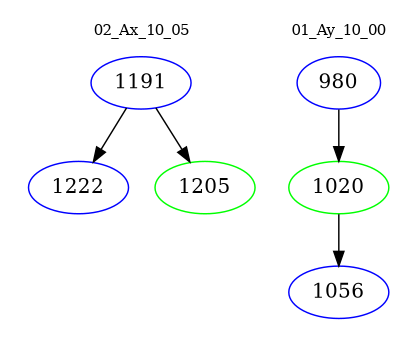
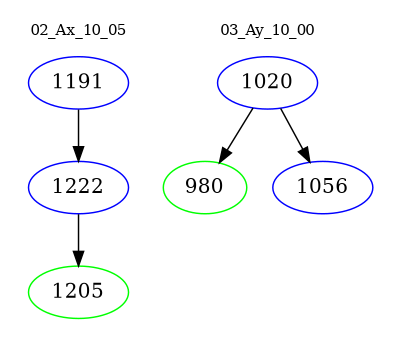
  digraph {
    node [color=blue]
    edge [color=black]
    n1 [label=1191]
    n2 [label=1222]
    n3 [color=green label=1205]
-   n4 [color=green label=1020]
-   n5 [label=980]
+   n4 [label=1020]
+   n5 [color=green label=980]
    n6 [label=1056]
    subgraph cluster_1 {
      color=white
      fontsize=10
      label="02_Ax_10_05"
      n1
      n2
      n3
    }
    subgraph cluster_2 {
      color=white
      fontsize=10
-     label="01_Ay_10_00"
+     label="03_Ay_10_00"
      n4
      n5
      n6
    }
    n1 -> n2
-   n1 -> n3
-   n5 -> n4
+   n2 -> n3
+   n4 -> n5
    n4 -> n6
  }
